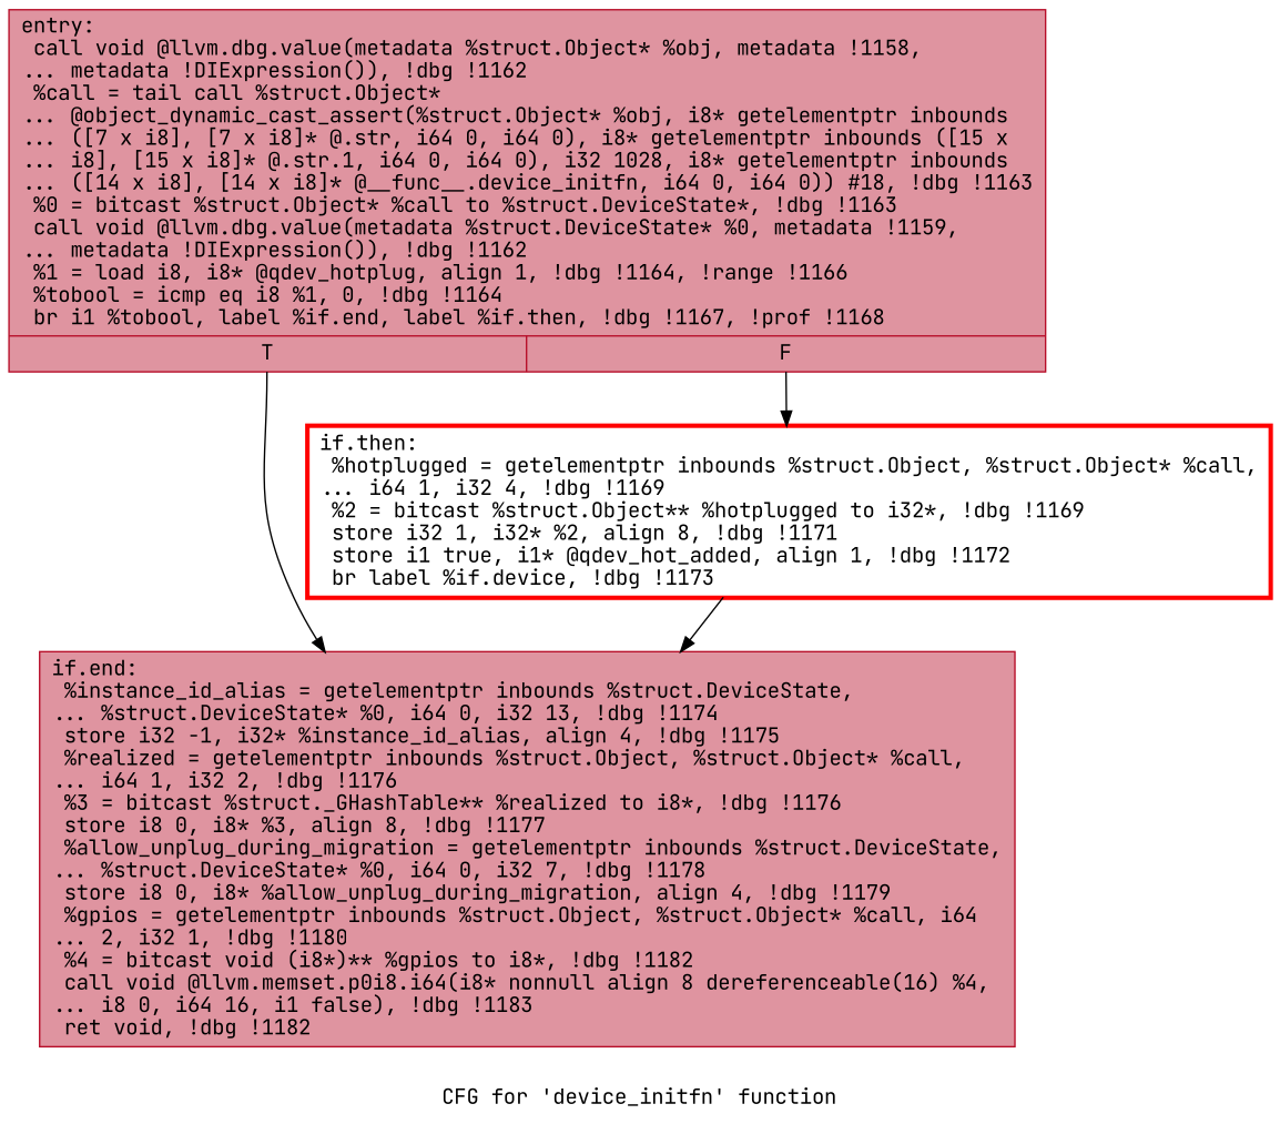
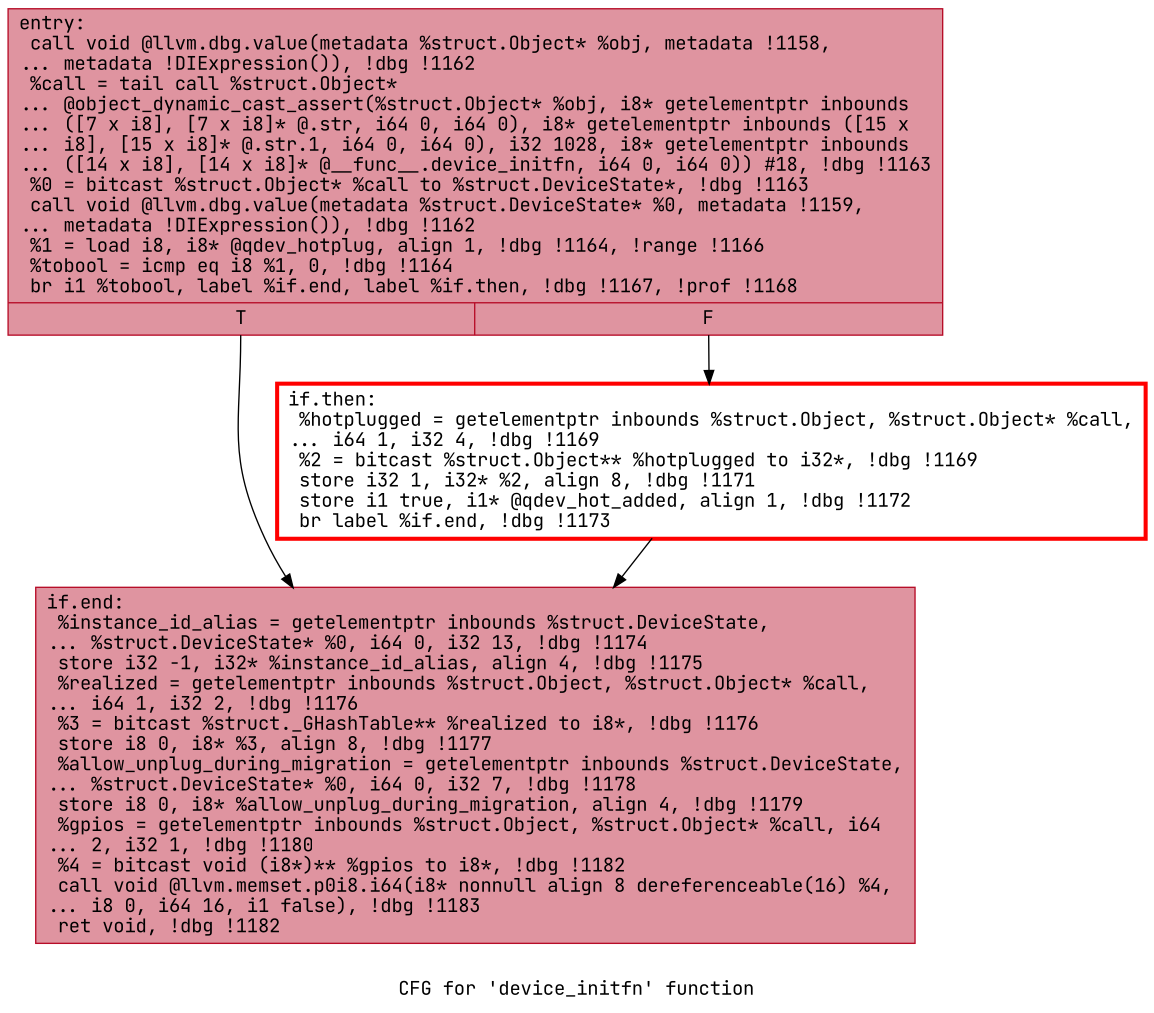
  digraph {
    label="CFG for 'device_initfn' function"
    fontname="JetBrains Mono"
    node [color="#b70d28ff" fillcolor="#b70d2870" shape=record style=filled fontname="JetBrains Mono"]
    edge [fontname="JetBrains Mono"]
    n1 [label="{entry:\l  call void @llvm.dbg.value(metadata %struct.Object* %obj, metadata !1158,\l... metadata !DIExpression()), !dbg !1162\l  %call = tail call %struct.Object*\l... @object_dynamic_cast_assert(%struct.Object* %obj, i8* getelementptr inbounds\l... ([7 x i8], [7 x i8]* @.str, i64 0, i64 0), i8* getelementptr inbounds ([15 x\l... i8], [15 x i8]* @.str.1, i64 0, i64 0), i32 1028, i8* getelementptr inbounds\l... ([14 x i8], [14 x i8]* @__func__.device_initfn, i64 0, i64 0)) #18, !dbg !1163\l  %0 = bitcast %struct.Object* %call to %struct.DeviceState*, !dbg !1163\l  call void @llvm.dbg.value(metadata %struct.DeviceState* %0, metadata !1159,\l... metadata !DIExpression()), !dbg !1162\l  %1 = load i8, i8* @qdev_hotplug, align 1, !dbg !1164, !range !1166\l  %tobool = icmp eq i8 %1, 0, !dbg !1164\l  br i1 %tobool, label %if.end, label %if.then, !dbg !1167, !prof !1168\l|{<s0>T|<s1>F}}"]
    n2 [label="{if.end:                                           \l  %instance_id_alias = getelementptr inbounds %struct.DeviceState,\l... %struct.DeviceState* %0, i64 0, i32 13, !dbg !1174\l  store i32 -1, i32* %instance_id_alias, align 4, !dbg !1175\l  %realized = getelementptr inbounds %struct.Object, %struct.Object* %call,\l... i64 1, i32 2, !dbg !1176\l  %3 = bitcast %struct._GHashTable** %realized to i8*, !dbg !1176\l  store i8 0, i8* %3, align 8, !dbg !1177\l  %allow_unplug_during_migration = getelementptr inbounds %struct.DeviceState,\l... %struct.DeviceState* %0, i64 0, i32 7, !dbg !1178\l  store i8 0, i8* %allow_unplug_during_migration, align 4, !dbg !1179\l  %gpios = getelementptr inbounds %struct.Object, %struct.Object* %call, i64\l... 2, i32 1, !dbg !1180\l  %4 = bitcast void (i8*)** %gpios to i8*, !dbg !1182\l  call void @llvm.memset.p0i8.i64(i8* nonnull align 8 dereferenceable(16) %4,\l... i8 0, i64 16, i1 false), !dbg !1183\l  ret void, !dbg !1182\l}"]
-   n3 [color=red label="{if.then:                                          \l  %hotplugged = getelementptr inbounds %struct.Object, %struct.Object* %call,\l... i64 1, i32 4, !dbg !1169\l  %2 = bitcast %struct.Object** %hotplugged to i32*, !dbg !1169\l  store i32 1, i32* %2, align 8, !dbg !1171\l  store i1 true, i1* @qdev_hot_added, align 1, !dbg !1172\l  br label %if.device, !dbg !1173\l}" penwidth=3.0 fillcolor="" style=""]
+   n3 [color=red label="{if.then:                                          \l  %hotplugged = getelementptr inbounds %struct.Object, %struct.Object* %call,\l... i64 1, i32 4, !dbg !1169\l  %2 = bitcast %struct.Object** %hotplugged to i32*, !dbg !1169\l  store i32 1, i32* %2, align 8, !dbg !1171\l  store i1 true, i1* @qdev_hot_added, align 1, !dbg !1172\l  br label %if.end, !dbg !1173\l}" penwidth=3.0 fillcolor="" style=""]
    n1 -> n2 [tailport=s0]
    n1 -> n3 [tailport=s1]
    n3 -> n2
  }
